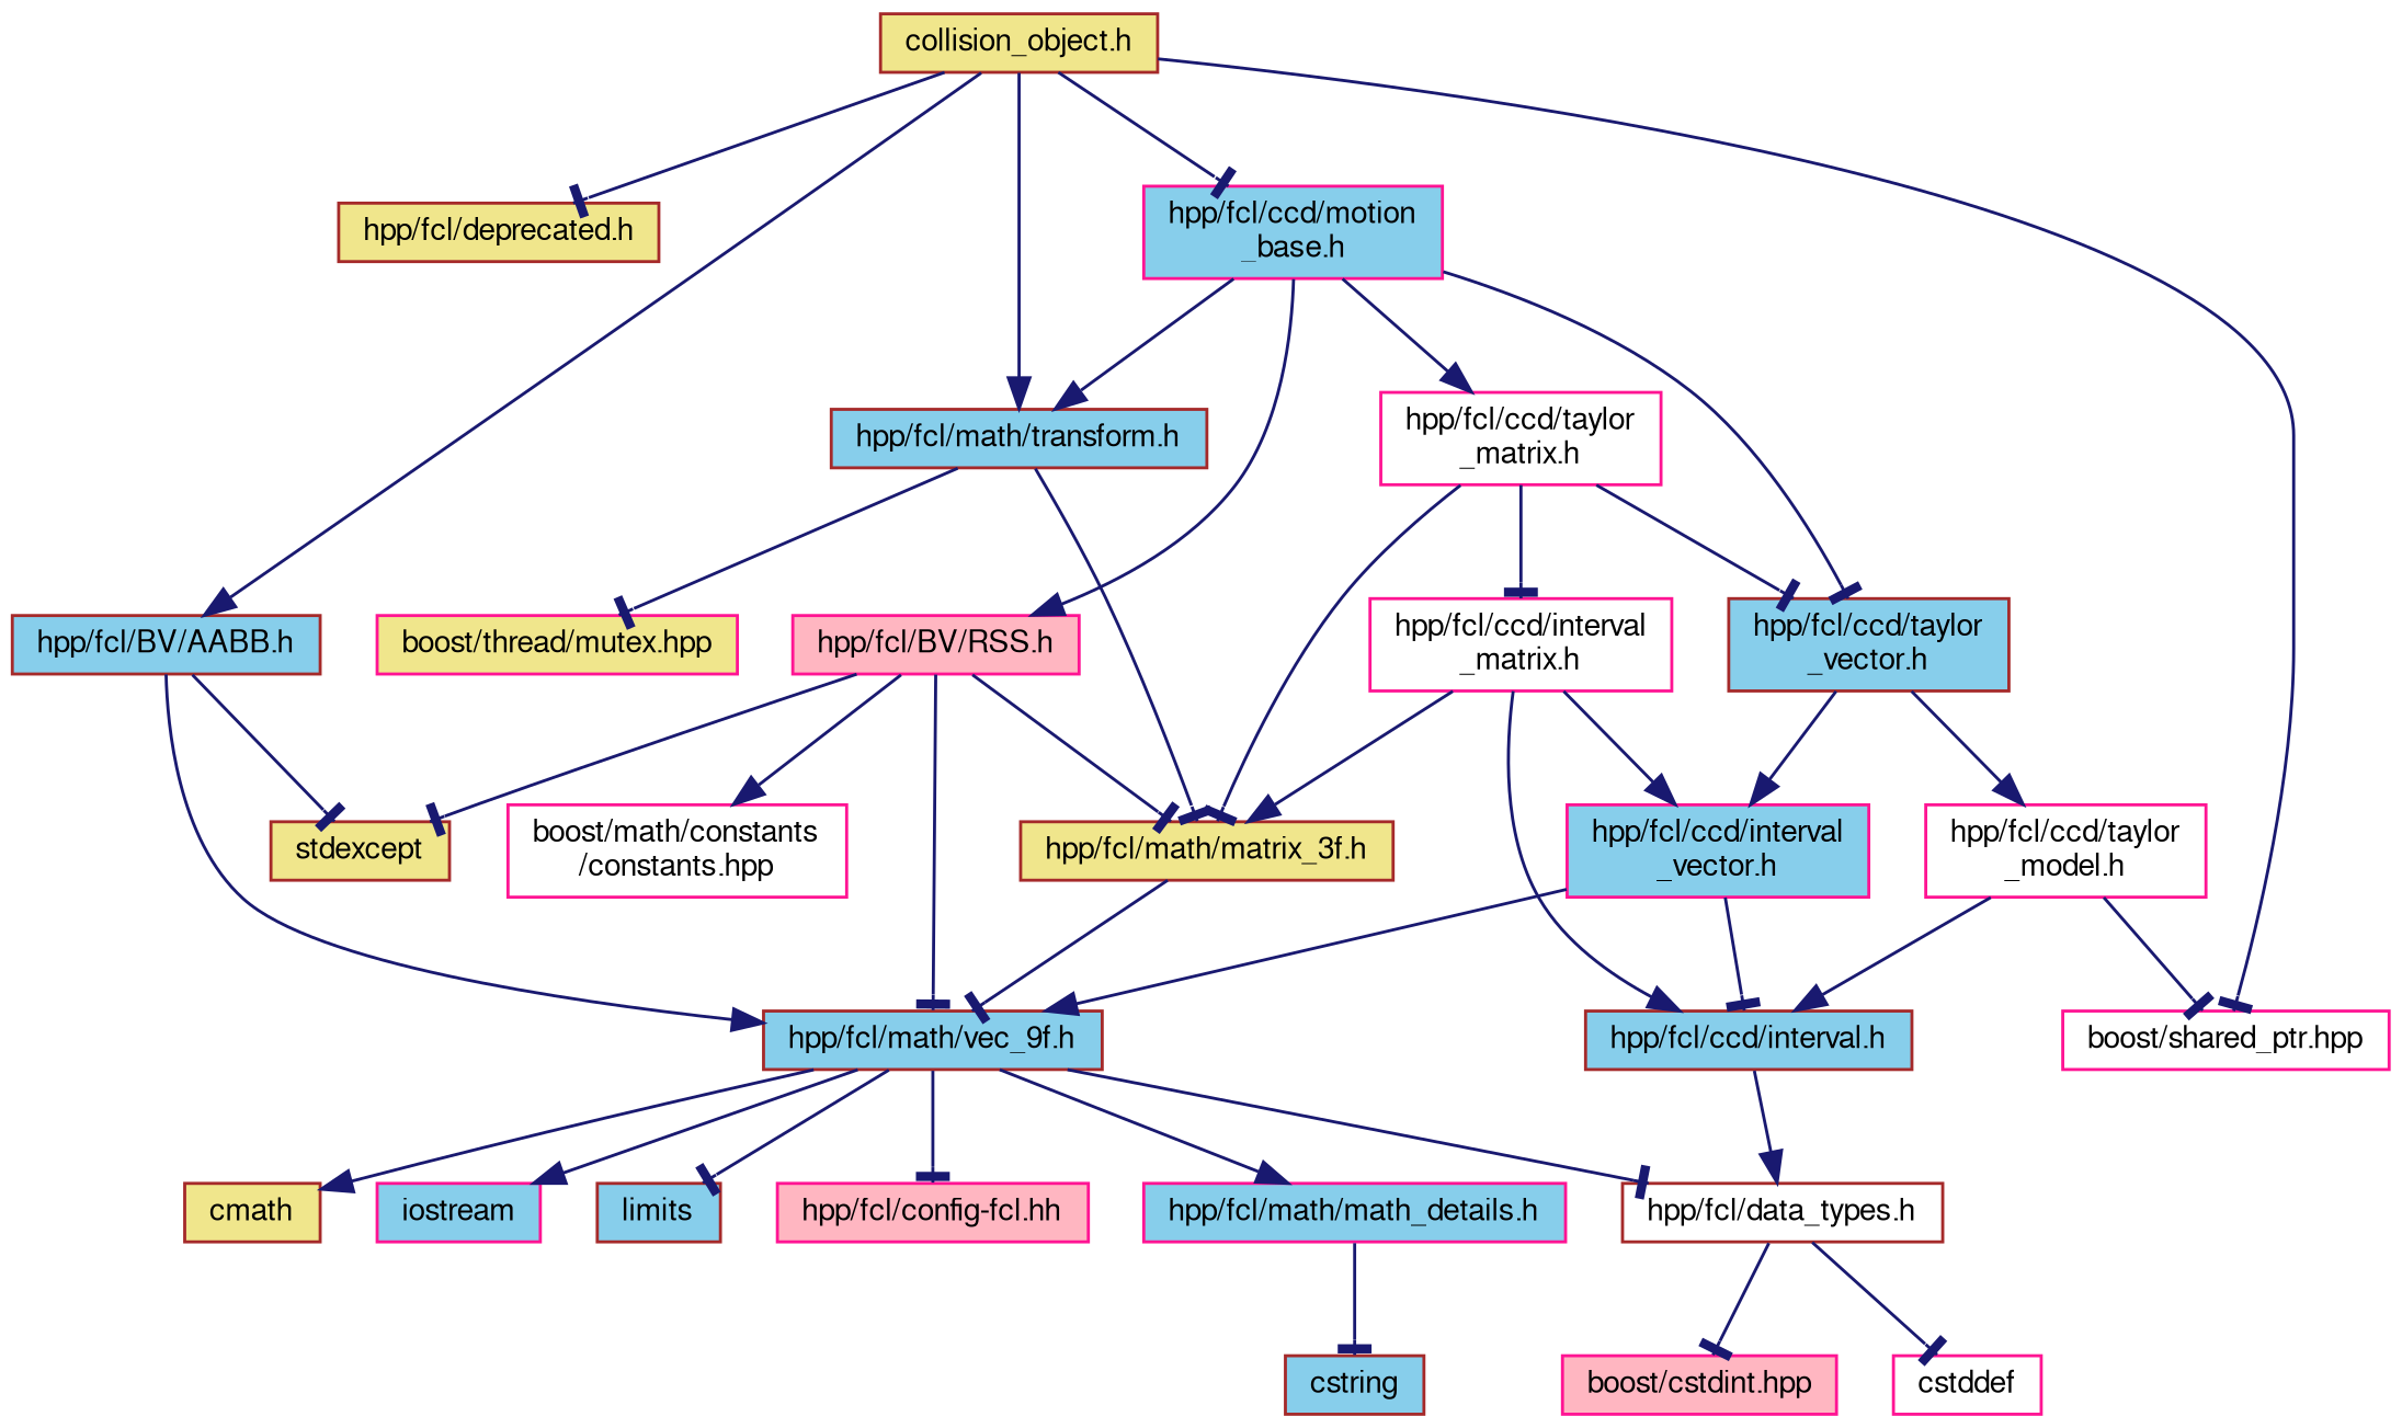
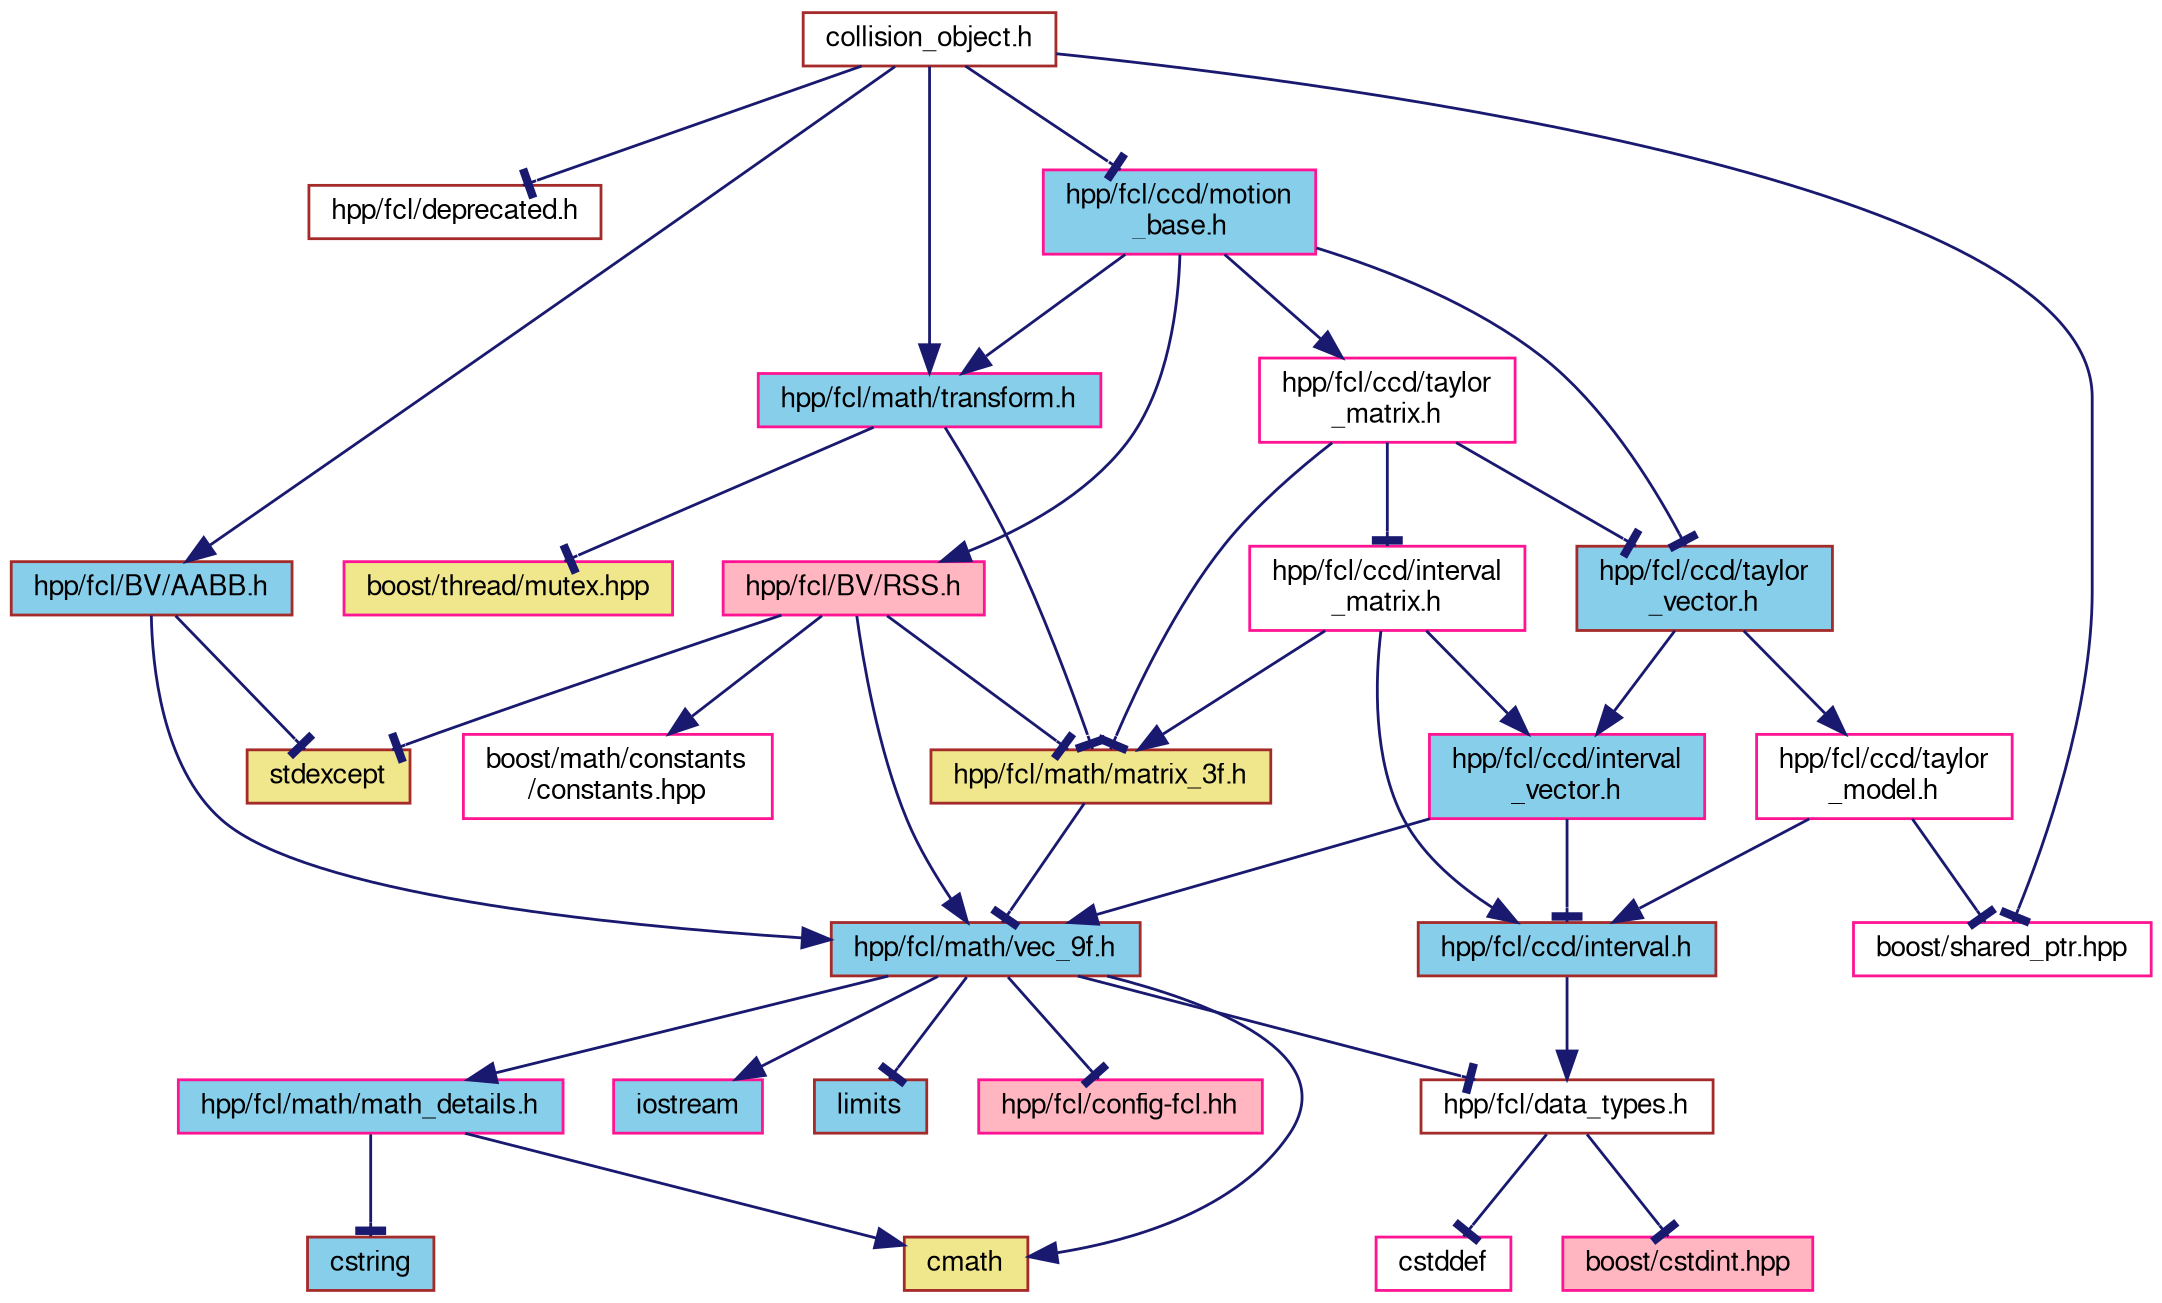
  digraph {
    node [color=deeppink fillcolor=skyblue fontname=FreeSans fontsize=10 shape=record style=filled]
    edge [arrowhead=tee color=midnightblue fontname=FreeSans fontsize=10 labelfontname=FreeSans labelfontsize=10 style=solid]
-   n1 [color=brown fillcolor=khaki fontcolor=black height=0.2 label="collision_object.h" width=0.4]
-   n2 [color=brown fillcolor=khaki height=0.2 label="hpp/fcl/deprecated.h" width=0.4]
+   n1 [color=brown fillcolor=white fontcolor=black height=0.2 label="collision_object.h" width=0.4]
+   n2 [color=brown fillcolor=white height=0.2 label="hpp/fcl/deprecated.h" width=0.4]
    n3 [color=brown height=0.2 label="hpp/fcl/BV/AABB.h" width=0.4]
-   n4 [color=brown height=0.2 label="hpp/fcl/math/transform.h" width=0.4]
+   n4 [height=0.2 label="hpp/fcl/math/transform.h" width=0.4]
    n5 [height=0.2 label="hpp/fcl/ccd/motion\l_base.h" width=0.4]
    n6 [fillcolor=white height=0.2 label="boost/shared_ptr.hpp" width=0.4]
    n7 [color=brown fillcolor=khaki height=0.2 label=stdexcept width=0.4]
    n8 [color=brown height=0.2 label="hpp/fcl/math/vec_9f.h" width=0.4]
    n9 [color=brown fillcolor=khaki height=0.2 label="hpp/fcl/math/matrix_3f.h" width=0.4]
    n10 [fillcolor=khaki height=0.2 label="boost/thread/mutex.hpp" width=0.4]
    n11 [fillcolor=white height=0.2 label="hpp/fcl/ccd/taylor\l_matrix.h" width=0.4]
    n12 [color=brown height=0.2 label="hpp/fcl/ccd/taylor\l_vector.h" width=0.4]
    n13 [fillcolor=lightpink height=0.2 label="hpp/fcl/BV/RSS.h" width=0.4]
    n14 [fillcolor=lightpink height=0.2 label="hpp/fcl/config-fcl.hh" width=0.4]
    n15 [color=brown fillcolor=white height=0.2 label="hpp/fcl/data_types.h" width=0.4]
    n16 [height=0.2 label="hpp/fcl/math/math_details.h" width=0.4]
    n17 [color=brown fillcolor=khaki height=0.2 label=cmath width=0.4]
    n18 [height=0.2 label=iostream width=0.4]
    n19 [color=brown height=0.2 label=limits width=0.4]
    n20 [fillcolor=white height=0.2 label=cstddef width=0.4]
    n21 [fillcolor=lightpink height=0.2 label="boost/cstdint.hpp" width=0.4]
    n22 [color=brown height=0.2 label=cstring width=0.4]
    n23 [fillcolor=white height=0.2 label="hpp/fcl/ccd/interval\l_matrix.h" width=0.4]
    n24 [height=0.2 label="hpp/fcl/ccd/interval\l_vector.h" width=0.4]
    n25 [fillcolor=white height=0.2 label="hpp/fcl/ccd/taylor\l_model.h" width=0.4]
    n26 [fillcolor=white height=0.2 label="boost/math/constants\l/constants.hpp" width=0.4]
    n27 [color=brown height=0.2 label="hpp/fcl/ccd/interval.h" width=0.4]
    n1 -> n2
    n1 -> n3 [arrowhead=normal]
    n1 -> n4 [arrowhead=normal]
    n1 -> n5
    n1 -> n6
    n3 -> n7
    n3 -> n8 [arrowhead=normal]
    n4 -> n9
    n4 -> n10
    n5 -> n4 [arrowhead=normal]
    n5 -> n11 [arrowhead=normal]
    n5 -> n12
    n5 -> n13 [arrowhead=normal]
    n8 -> n14
    n8 -> n15
    n8 -> n16 [arrowhead=normal]
    n8 -> n17 [arrowhead=normal]
    n8 -> n18 [arrowhead=normal]
    n8 -> n19
    n9 -> n8
    n11 -> n9
    n11 -> n12
    n11 -> n23
    n12 -> n24 [arrowhead=normal]
    n12 -> n25 [arrowhead=normal]
    n13 -> n7
-   n13 -> n8
+   n13 -> n8 [arrowhead=normal]
    n13 -> n9
    n13 -> n26 [arrowhead=normal]
    n15 -> n20
    n15 -> n21
+   n16 -> n17 [arrowhead=normal]
    n16 -> n22
    n23 -> n9 [arrowhead=normal]
    n23 -> n24 [arrowhead=normal]
    n23 -> n27 [arrowhead=normal]
    n24 -> n8 [arrowhead=normal]
    n24 -> n27
    n25 -> n6
    n25 -> n27 [arrowhead=normal]
    n27 -> n15 [arrowhead=normal]
  }
